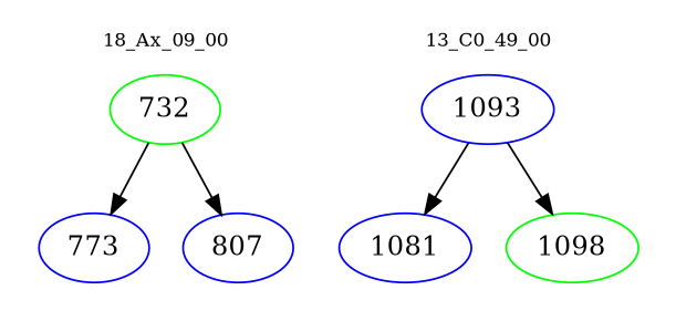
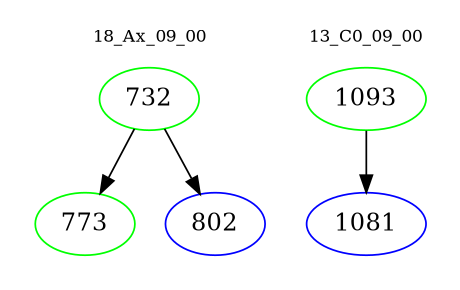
  digraph {
    node [color=green]
    edge [color=black]
    n1 [label=732]
-   n2 [color=blue label=773]
-   n3 [color=blue label=807]
-   n4 [color=blue label=1093]
+   n2 [label=773]
+   n3 [color=blue label=802]
+   n4 [label=1093]
    n5 [color=blue label=1081]
-   n6 [label=1098]
    subgraph cluster_1 {
      color=white
      fontsize=10
      label="18_Ax_09_00"
      n1
      n2
      n3
    }
    subgraph cluster_2 {
      color=white
      fontsize=10
-     label="13_C0_49_00"
+     label="13_C0_09_00"
      n4
      n5
-     n6
    }
    n1 -> n2
    n1 -> n3
    n4 -> n5
-   n4 -> n6
  }
